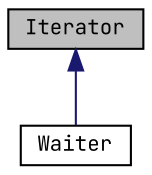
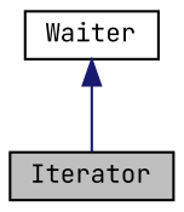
  digraph {
    fontname="JetBrains Mono"
    node [color=black fontname="JetBrains Mono" fontsize=10 shape=record style=filled]
    n1 [fillcolor=grey75 fontcolor=black height=0.2 label=Iterator width=0.4]
    n2 [fillcolor=white height=0.2 label=Waiter width=0.4]
-   n1 -> n2 [color=midnightblue dir=back fontname="JetBrains Mono" fontsize=10 labelfontname=Helvetica labelfontsize=10 style=solid]
+   n2 -> n1 [color=midnightblue dir=back fontname="JetBrains Mono" fontsize=10 labelfontname=Helvetica labelfontsize=10 style=solid]
  }
